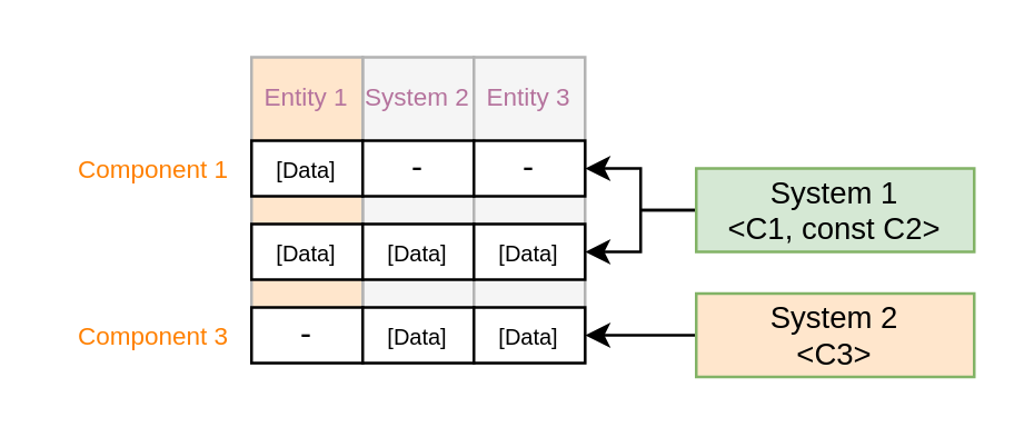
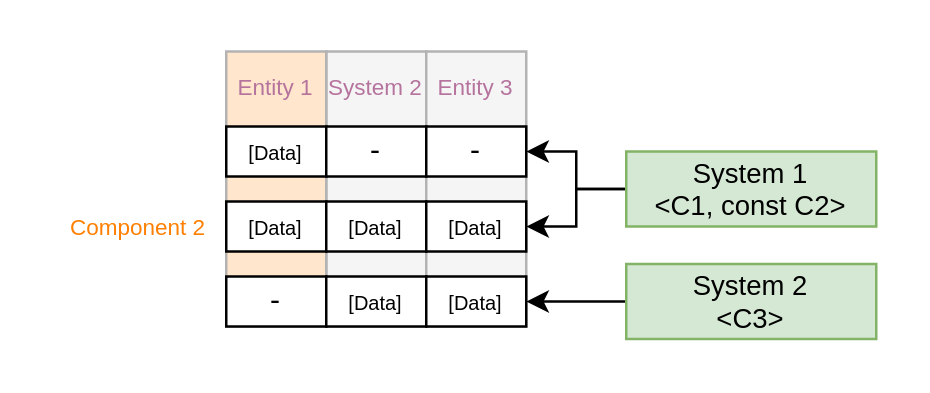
  <mxCell id="0" />
  <mxCell id="1" parent="0" />
  <mxCell id="2" value="&lt;span style=&quot;color: rgb(181, 115, 157); font-size: 9px;&quot;&gt;System 2&lt;/span&gt;" style="rounded=0;whiteSpace=wrap;html=1;fillColor=#f5f5f5;fontColor=#333333;strokeColor=#B3B3B3;verticalAlign=top;" vertex="1" parent="1"><mxGeometry x="130" y="20" width="40" height="110" as="geometry" /></mxCell>
  <mxCell id="3" value="&lt;span style=&quot;color: rgb(181, 115, 157); font-size: 9px;&quot;&gt;Entity 3&lt;/span&gt;" style="rounded=0;whiteSpace=wrap;html=1;fillColor=#f5f5f5;fontColor=#333333;strokeColor=#B3B3B3;verticalAlign=top;" vertex="1" parent="1"><mxGeometry x="170" y="20" width="40" height="110" as="geometry" /></mxCell>
  <mxCell id="4" value="&lt;font color=&quot;#b5739d&quot; style=&quot;font-size: 9px;&quot;&gt;Entity 1&lt;/font&gt;" style="rounded=0;whiteSpace=wrap;html=1;fillColor=#ffe6cc;fontColor=#333333;strokeColor=#B3B3B3;verticalAlign=top;" vertex="1" parent="1"><mxGeometry x="90" y="20" width="40" height="110" as="geometry" /></mxCell>
  <mxCell id="5" value="&lt;font style=&quot;font-size: 8px;&quot;&gt;[Data]&lt;/font&gt;" style="rounded=0;whiteSpace=wrap;html=1;" vertex="1" parent="1"><mxGeometry x="90" y="50" width="40" height="20" as="geometry" /></mxCell>
  <mxCell id="6" value="-" style="rounded=0;whiteSpace=wrap;html=1;" vertex="1" parent="1"><mxGeometry x="130" y="50" width="40" height="20" as="geometry" /></mxCell>
  <mxCell id="7" value="-" style="rounded=0;whiteSpace=wrap;html=1;" vertex="1" parent="1"><mxGeometry x="170" y="50" width="40" height="20" as="geometry" /></mxCell>
  <mxCell id="8" value="&lt;span style=&quot;font-size: 8px;&quot;&gt;[Data]&lt;/span&gt;" style="rounded=0;whiteSpace=wrap;html=1;" vertex="1" parent="1"><mxGeometry x="90" y="80" width="40" height="20" as="geometry" /></mxCell>
  <mxCell id="9" value="&lt;span style=&quot;font-size: 8px;&quot;&gt;[Data]&lt;/span&gt;" style="rounded=0;whiteSpace=wrap;html=1;" vertex="1" parent="1"><mxGeometry x="130" y="80" width="40" height="20" as="geometry" /></mxCell>
  <mxCell id="10" value="&lt;span style=&quot;font-size: 8px;&quot;&gt;[Data]&lt;/span&gt;" style="rounded=0;whiteSpace=wrap;html=1;" vertex="1" parent="1"><mxGeometry x="170" y="80" width="40" height="20" as="geometry" /></mxCell>
  <mxCell id="11" value="-" style="rounded=0;whiteSpace=wrap;html=1;" vertex="1" parent="1"><mxGeometry x="90" y="110" width="40" height="20" as="geometry" /></mxCell>
  <mxCell id="12" value="&lt;span style=&quot;font-size: 8px;&quot;&gt;[Data]&lt;/span&gt;" style="rounded=0;whiteSpace=wrap;html=1;" vertex="1" parent="1"><mxGeometry x="130" y="110" width="40" height="20" as="geometry" /></mxCell>
  <mxCell id="13" value="&lt;span style=&quot;font-size: 8px;&quot;&gt;[Data]&lt;/span&gt;" style="rounded=0;whiteSpace=wrap;html=1;" vertex="1" parent="1"><mxGeometry x="170" y="110" width="40" height="20" as="geometry" /></mxCell>
- <mxCell id="14" value="&lt;font style=&quot;font-size: 9px;&quot;&gt;Component 1&lt;/font&gt;" style="text;html=1;align=center;verticalAlign=middle;whiteSpace=wrap;rounded=0;fontColor=#FF8000;" vertex="1" parent="1"><mxGeometry x="20" y="50" width="70" height="20" as="geometry" /></mxCell>
- <mxCell id="16" value="&lt;font style=&quot;font-size: 9px;&quot;&gt;Component 3&lt;/font&gt;" style="text;html=1;align=center;verticalAlign=middle;whiteSpace=wrap;rounded=0;fontColor=#FF8000;" vertex="1" parent="1"><mxGeometry x="20" y="110" width="70" height="20" as="geometry" /></mxCell>
+ <mxCell id="15" value="&lt;font style=&quot;font-size: 9px;&quot;&gt;Component 2&lt;/font&gt;" style="text;html=1;align=center;verticalAlign=middle;whiteSpace=wrap;rounded=0;fontColor=#FF8000;" vertex="1" parent="1"><mxGeometry x="20" y="80" width="70" height="20" as="geometry" /></mxCell>
  <mxCell id="17" style="edgeStyle=orthogonalEdgeStyle;rounded=0;orthogonalLoop=1;jettySize=auto;html=1;exitX=0;exitY=0.5;exitDx=0;exitDy=0;entryX=1;entryY=0.5;entryDx=0;entryDy=0;" edge="1" parent="1" source="19" target="7"><mxGeometry relative="1" as="geometry" /></mxCell>
  <mxCell id="18" style="edgeStyle=orthogonalEdgeStyle;rounded=0;orthogonalLoop=1;jettySize=auto;html=1;exitX=0;exitY=0.5;exitDx=0;exitDy=0;entryX=1;entryY=0.5;entryDx=0;entryDy=0;" edge="1" parent="1" source="19" target="10"><mxGeometry relative="1" as="geometry" /></mxCell>
  <mxCell id="19" value="&lt;font style=&quot;font-size: 11px;&quot;&gt;System 1&lt;/font&gt;&lt;div style=&quot;font-size: 11px;&quot;&gt;&lt;font style=&quot;font-size: 11px;&quot;&gt;&amp;lt;C1, const C2&amp;gt;&lt;/font&gt;&lt;/div&gt;" style="rounded=0;whiteSpace=wrap;html=1;fillColor=#d5e8d4;strokeColor=#82b366;" vertex="1" parent="1"><mxGeometry x="250" y="60" width="100" height="30" as="geometry" /></mxCell>
  <mxCell id="20" style="edgeStyle=orthogonalEdgeStyle;rounded=0;orthogonalLoop=1;jettySize=auto;html=1;exitX=0;exitY=0.5;exitDx=0;exitDy=0;entryX=1;entryY=0.5;entryDx=0;entryDy=0;" edge="1" parent="1" source="21" target="13"><mxGeometry relative="1" as="geometry" /></mxCell>
- <mxCell id="21" value="&lt;font style=&quot;font-size: 11px;&quot;&gt;System 2&lt;/font&gt;&lt;div style=&quot;font-size: 11px;&quot;&gt;&amp;lt;C3&amp;gt;&lt;/div&gt;" style="rounded=0;whiteSpace=wrap;html=1;fillColor=#ffe6cc;strokeColor=#82b366;" vertex="1" parent="1"><mxGeometry x="250" y="105" width="100" height="30" as="geometry" /></mxCell>
+ <mxCell id="21" value="&lt;font style=&quot;font-size: 11px;&quot;&gt;System 2&lt;/font&gt;&lt;div style=&quot;font-size: 11px;&quot;&gt;&amp;lt;C3&amp;gt;&lt;/div&gt;" style="rounded=0;whiteSpace=wrap;html=1;fillColor=#d5e8d4;strokeColor=#82b366;" vertex="1" parent="1"><mxGeometry x="250" y="105" width="100" height="30" as="geometry" /></mxCell>
